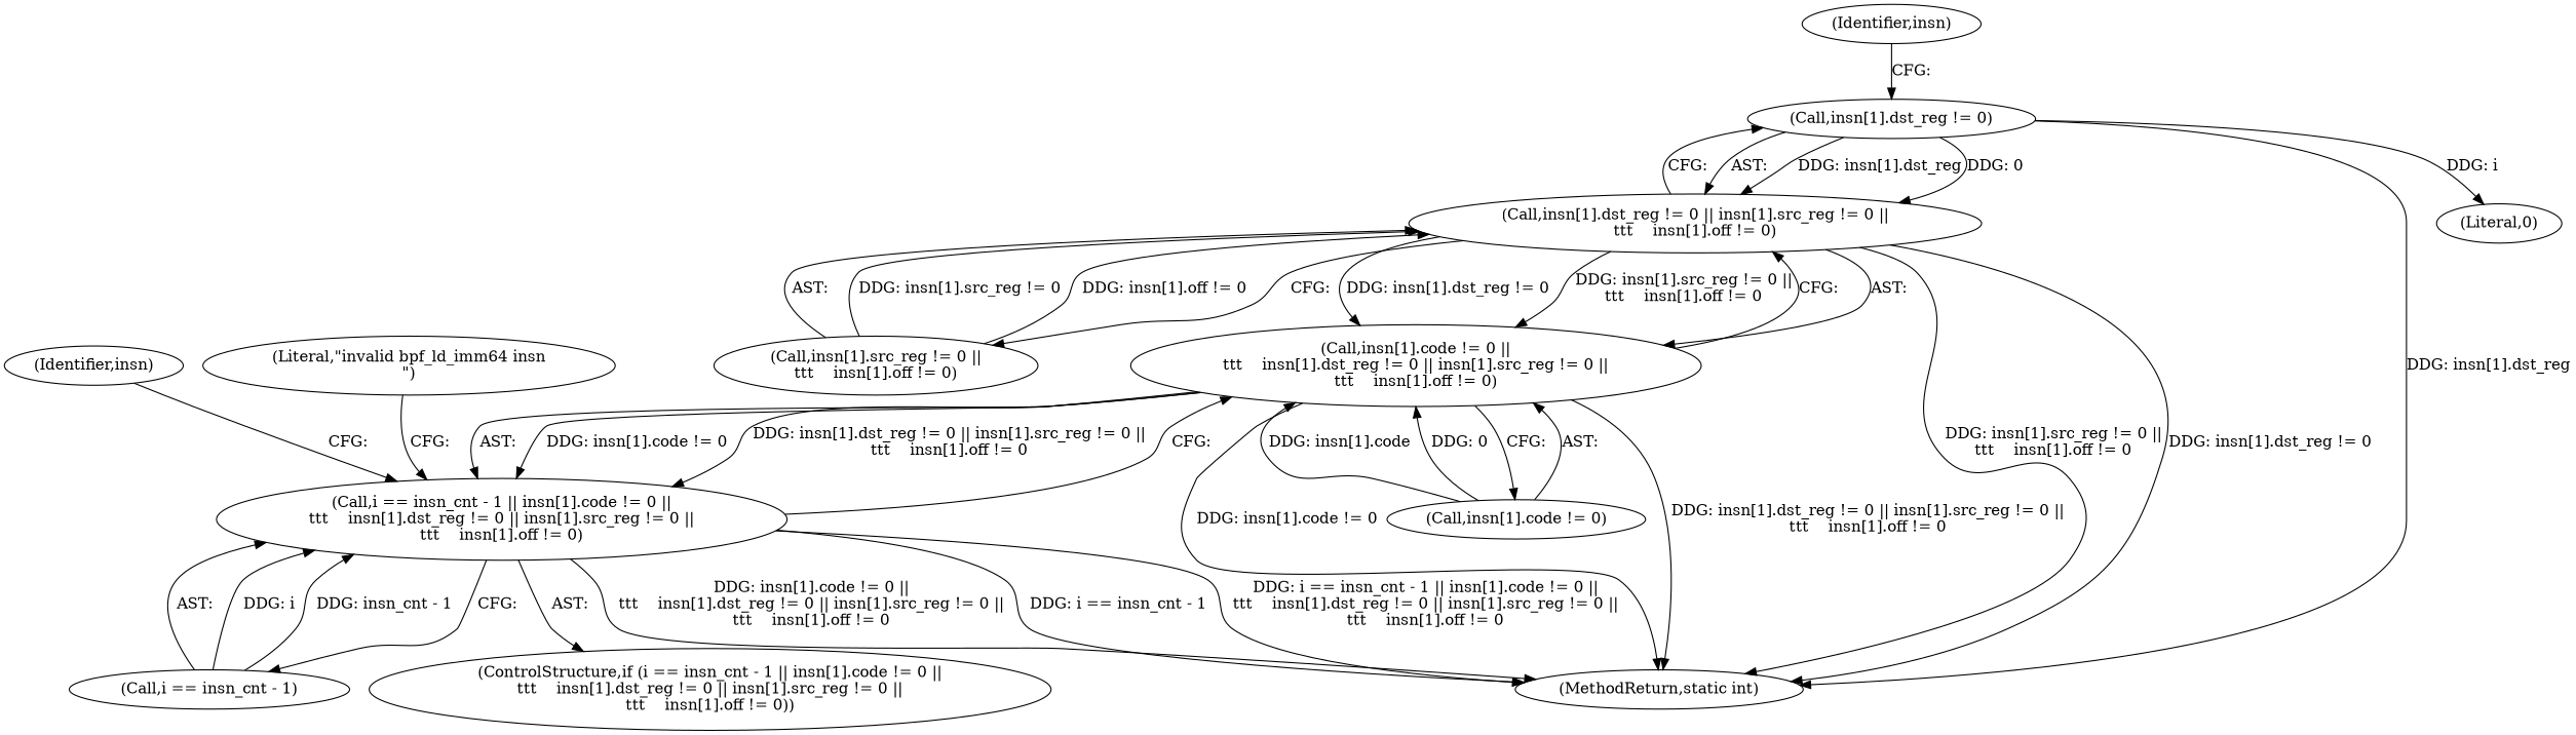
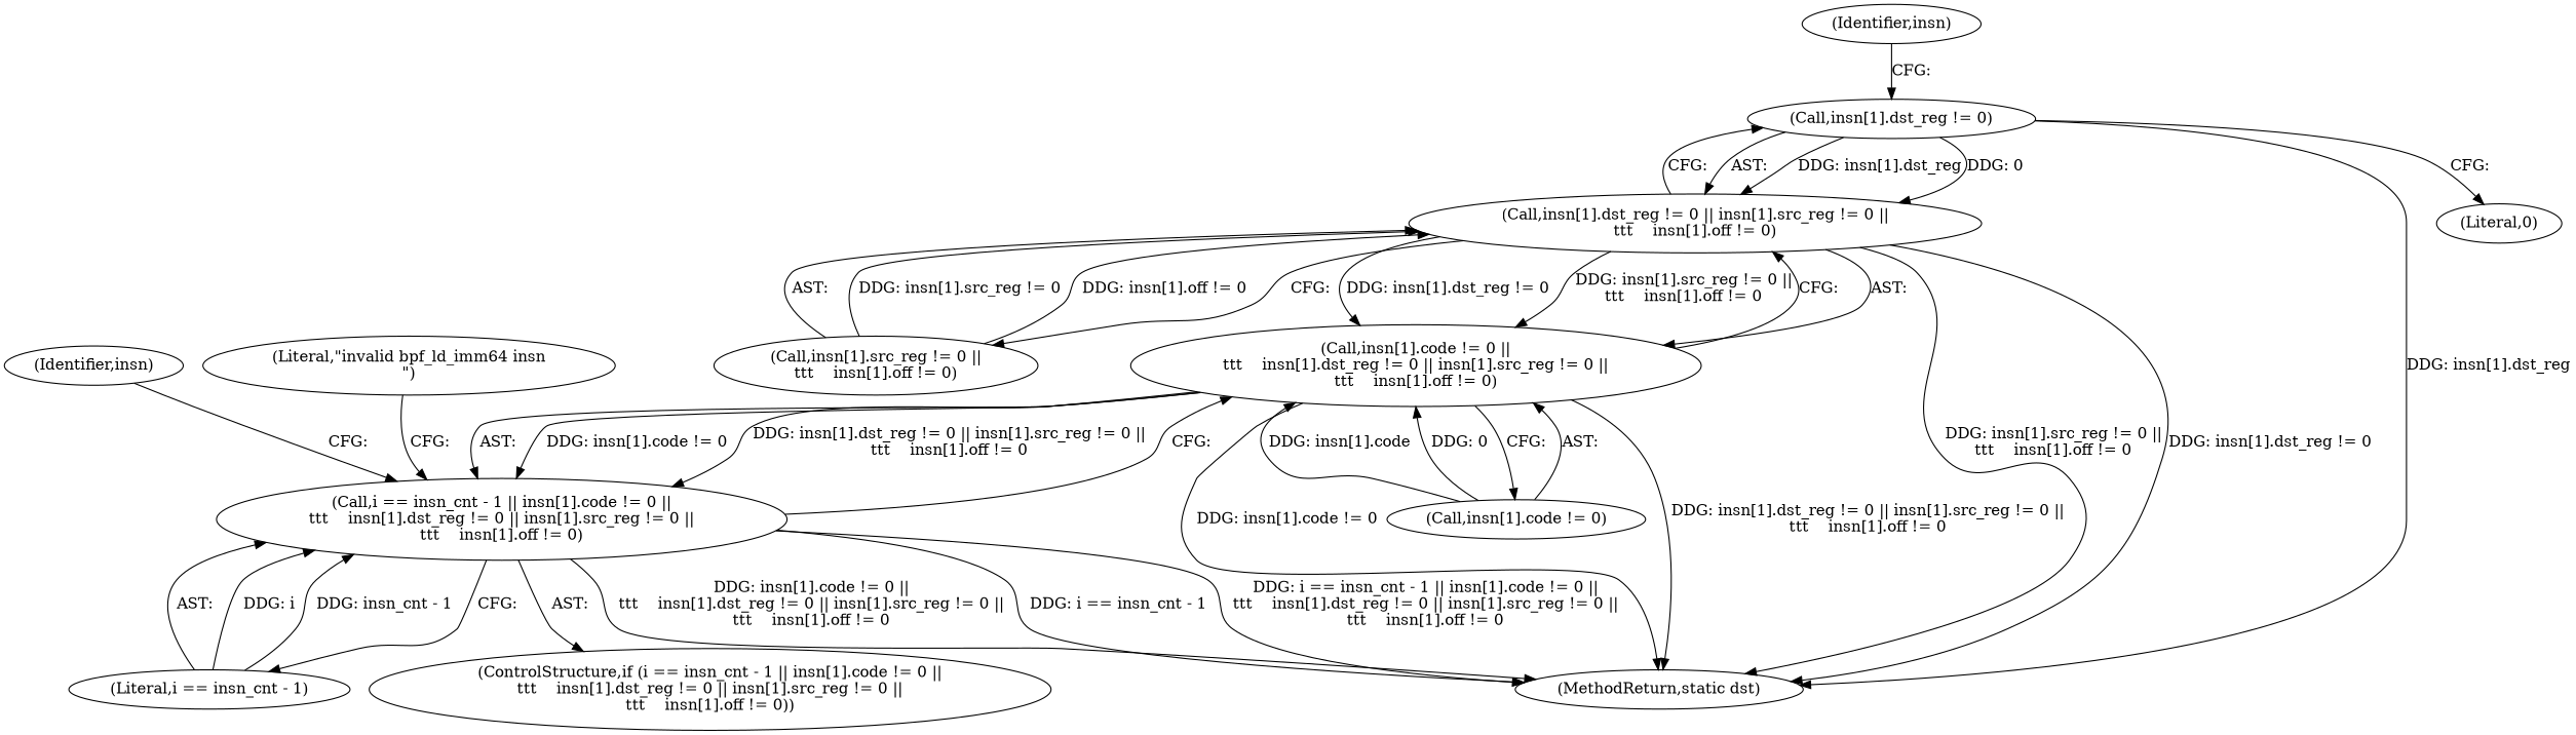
  digraph {
    n1 [label="(Call,insn[1].dst_reg != 0)"]
    n2 [label="(Call,insn[1].dst_reg != 0 || insn[1].src_reg != 0 ||\n\t\t\t    insn[1].off != 0)"]
    n3 [label="(Literal,0)"]
-   n4 [label="(MethodReturn,static int)"]
+   n4 [label="(MethodReturn,static dst)"]
    n5 [label="(Call,insn[1].code != 0 ||\n\t\t\t    insn[1].dst_reg != 0 || insn[1].src_reg != 0 ||\n\t\t\t    insn[1].off != 0)"]
    n6 [label="(Call,insn[1].src_reg != 0 ||\n\t\t\t    insn[1].off != 0)"]
    n7 [label="(Call,i == insn_cnt - 1 || insn[1].code != 0 ||\n\t\t\t    insn[1].dst_reg != 0 || insn[1].src_reg != 0 ||\n\t\t\t    insn[1].off != 0)"]
    n8 [label="(Call,insn[1].code != 0)"]
-   n9 [label="(Call,i == insn_cnt - 1)"]
+   n9 [label="(Literal,i == insn_cnt - 1)"]
    n10 [label="(ControlStructure,if (i == insn_cnt - 1 || insn[1].code != 0 ||\n\t\t\t    insn[1].dst_reg != 0 || insn[1].src_reg != 0 ||\n\t\t\t    insn[1].off != 0))"]
    n11 [label="(Identifier,insn)"]
    n12 [label="(Identifier,insn)"]
    n13 [label="(Literal,\"invalid bpf_ld_imm64 insn\n\")"]
    n1 -> n2 [label="AST: "]
    n1 -> n2 [label="DDG: insn[1].dst_reg"]
    n1 -> n2 [label="DDG: 0"]
-   n1 -> n3 [label="DDG: i"]
+   n1 -> n3 [label="CFG: "]
    n1 -> n4 [label="DDG: insn[1].dst_reg"]
    n2 -> n1 [label="CFG: "]
    n2 -> n4 [label="DDG: insn[1].src_reg != 0 ||\n\t\t\t    insn[1].off != 0"]
    n2 -> n4 [label="DDG: insn[1].dst_reg != 0"]
    n2 -> n5 [label="AST: "]
    n2 -> n5 [label="DDG: insn[1].dst_reg != 0"]
    n2 -> n5 [label="DDG: insn[1].src_reg != 0 ||\n\t\t\t    insn[1].off != 0"]
    n2 -> n6 [label="CFG: "]
    n5 -> n2 [label="CFG: "]
    n5 -> n4 [label="DDG: insn[1].dst_reg != 0 || insn[1].src_reg != 0 ||\n\t\t\t    insn[1].off != 0"]
    n5 -> n4 [label="DDG: insn[1].code != 0"]
    n5 -> n7 [label="AST: "]
    n5 -> n7 [label="DDG: insn[1].code != 0"]
    n5 -> n7 [label="DDG: insn[1].dst_reg != 0 || insn[1].src_reg != 0 ||\n\t\t\t    insn[1].off != 0"]
    n5 -> n8 [label="CFG: "]
    n6 -> n2 [label="AST: "]
    n6 -> n2 [label="DDG: insn[1].src_reg != 0"]
    n6 -> n2 [label="DDG: insn[1].off != 0"]
    n7 -> n4 [label="DDG: insn[1].code != 0 ||\n\t\t\t    insn[1].dst_reg != 0 || insn[1].src_reg != 0 ||\n\t\t\t    insn[1].off != 0"]
    n7 -> n4 [label="DDG: i == insn_cnt - 1"]
    n7 -> n4 [label="DDG: i == insn_cnt - 1 || insn[1].code != 0 ||\n\t\t\t    insn[1].dst_reg != 0 || insn[1].src_reg != 0 ||\n\t\t\t    insn[1].off != 0"]
    n7 -> n5 [label="CFG: "]
    n7 -> n9 [label="CFG: "]
    n7 -> n10 [label="AST: "]
    n8 -> n5 [label="AST: "]
    n8 -> n5 [label="DDG: insn[1].code"]
    n8 -> n5 [label="DDG: 0"]
    n9 -> n7 [label="AST: "]
    n9 -> n7 [label="DDG: i"]
    n9 -> n7 [label="DDG: insn_cnt - 1"]
    n11 -> n1 [label="CFG: "]
    n12 -> n7 [label="CFG: "]
    n13 -> n7 [label="CFG: "]
  }
